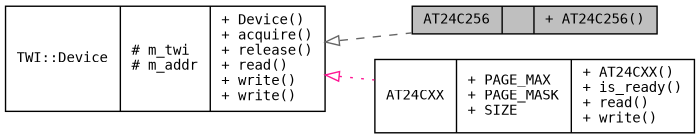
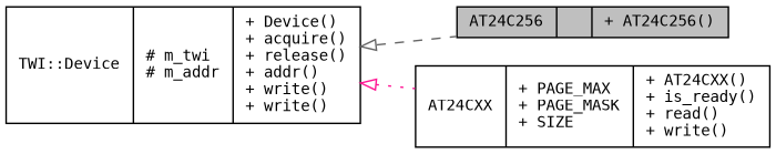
  digraph {
    fontname="DejaVu Sans Mono"
    rankdir=LR
    node [color=black fillcolor=white fontname="DejaVu Sans Mono" fontsize=10 shape=record style=filled]
    edge [arrowtail=onormal dir=back fontname="DejaVu Sans Mono" fontsize=10 labelfontname=Helvetica labelfontsize=10]
    n1 [fillcolor=grey75 fontcolor=black height=0.2 label="{AT24C256\n||+ AT24C256()\l}" width=0.4]
    n2 [height=0.2 label="{AT24CXX\n|+ PAGE_MAX\l+ PAGE_MASK\l+ SIZE\l|+ AT24CXX()\l+ is_ready()\l+ read()\l+ write()\l}" width=0.4]
-   n3 [height=0.2 label="{TWI::Device\n|# m_twi\l# m_addr\l|+ Device()\l+ acquire()\l+ release()\l+ read()\l+ write()\l+ write()\l}" width=0.4]
+   n3 [height=0.2 label="{TWI::Device\n|# m_twi\l# m_addr\l|+ Device()\l+ acquire()\l+ release()\l+ addr()\l+ write()\l+ write()\l}" width=0.4]
    n3 -> n1 [color=gray40 style=dashed]
    n3 -> n2 [color=deeppink style=dotted]
  }
